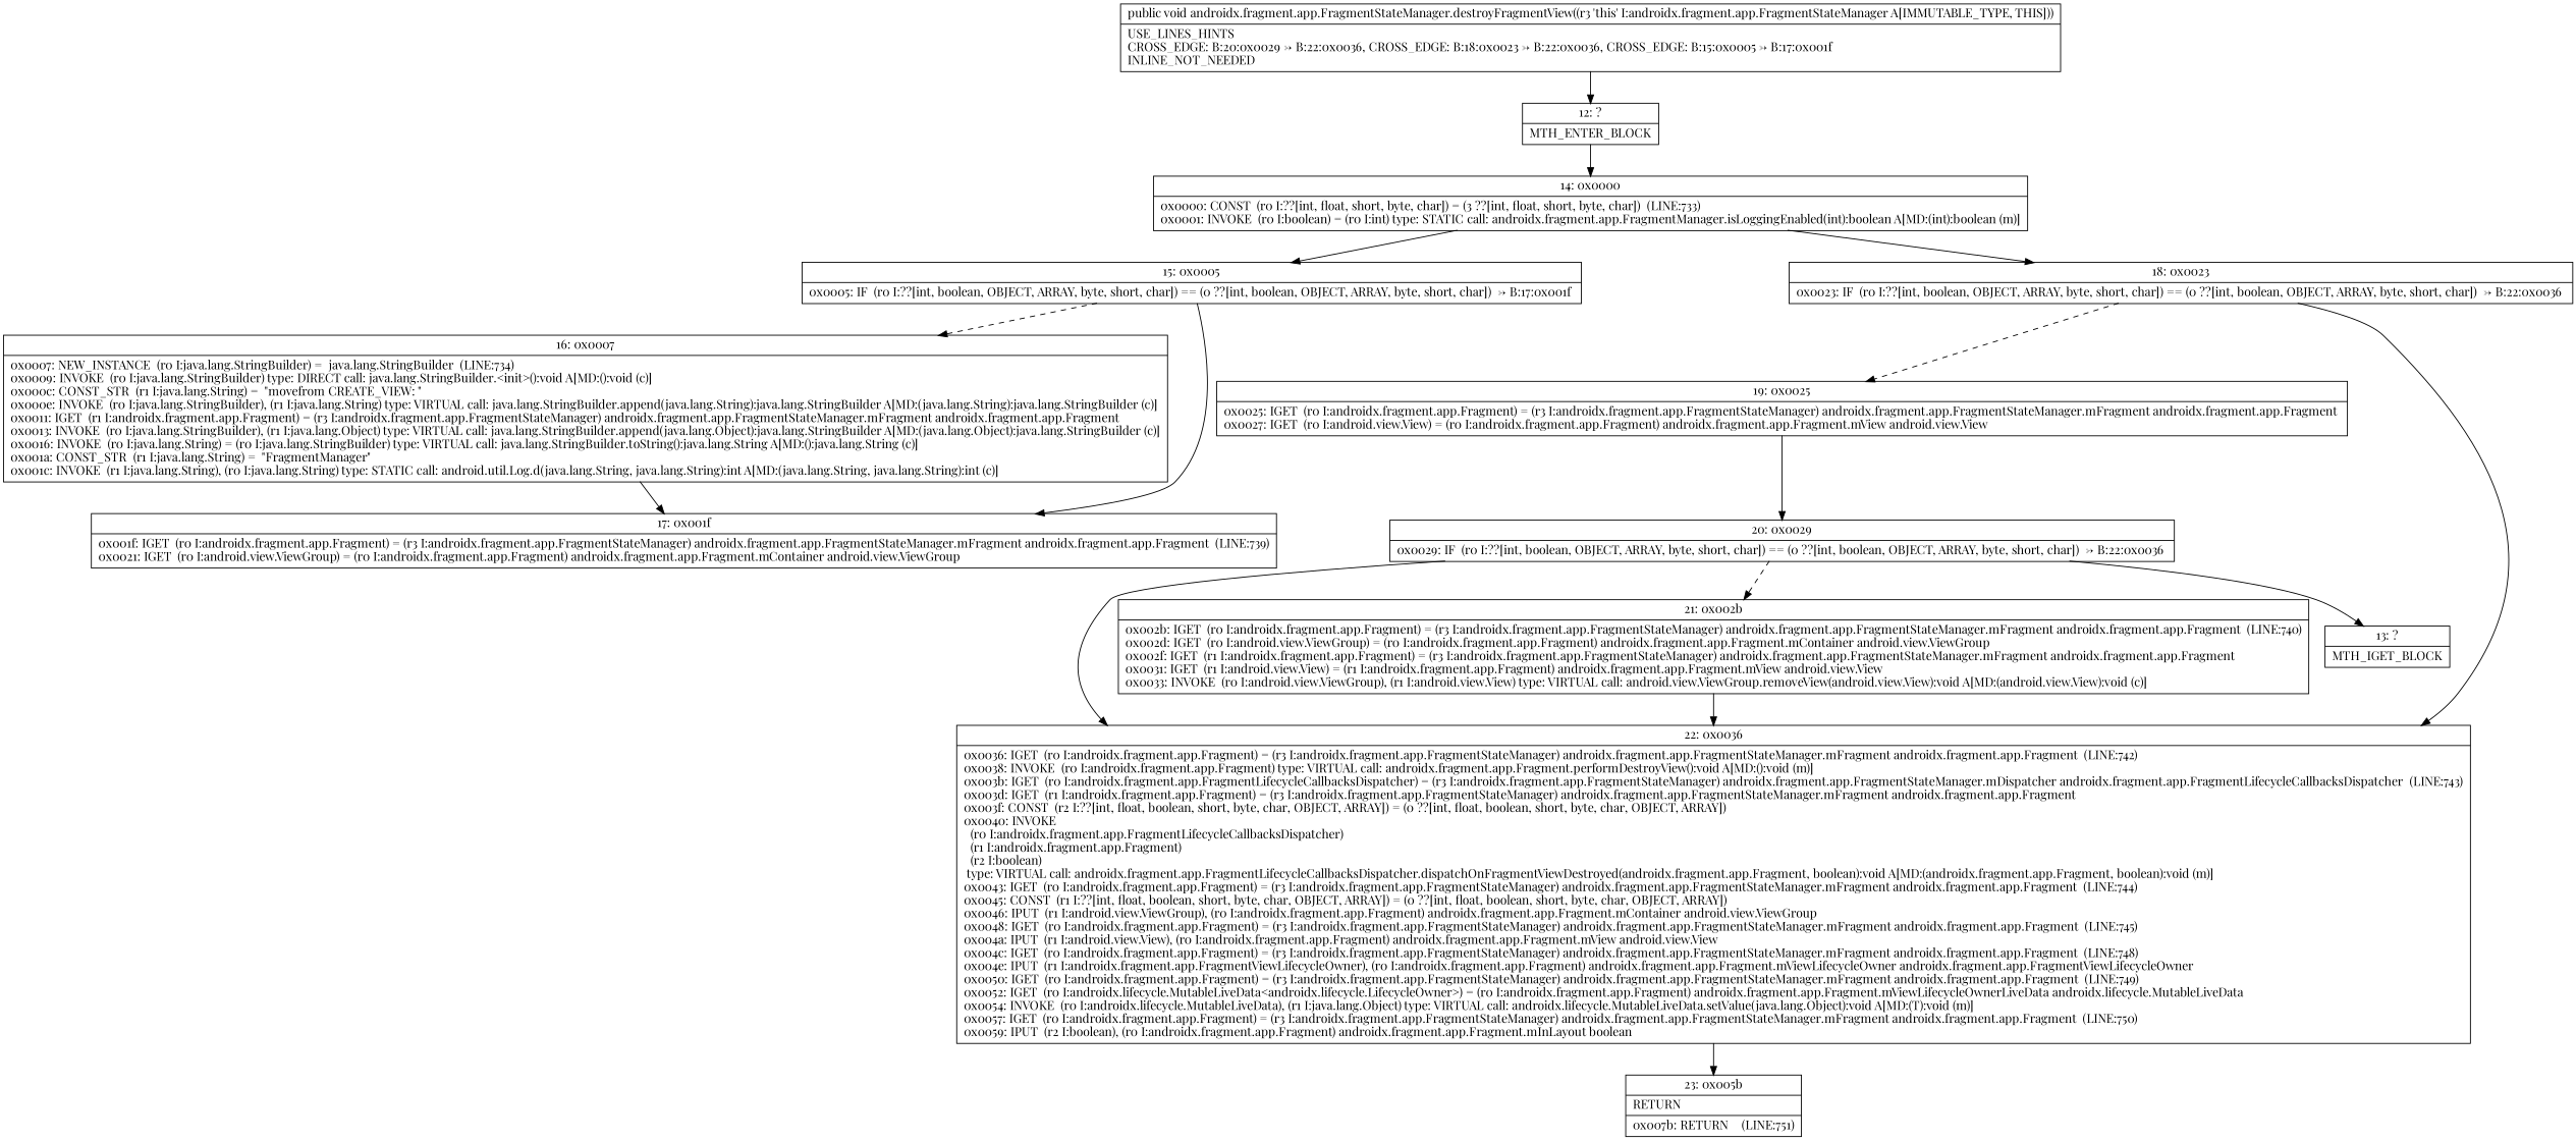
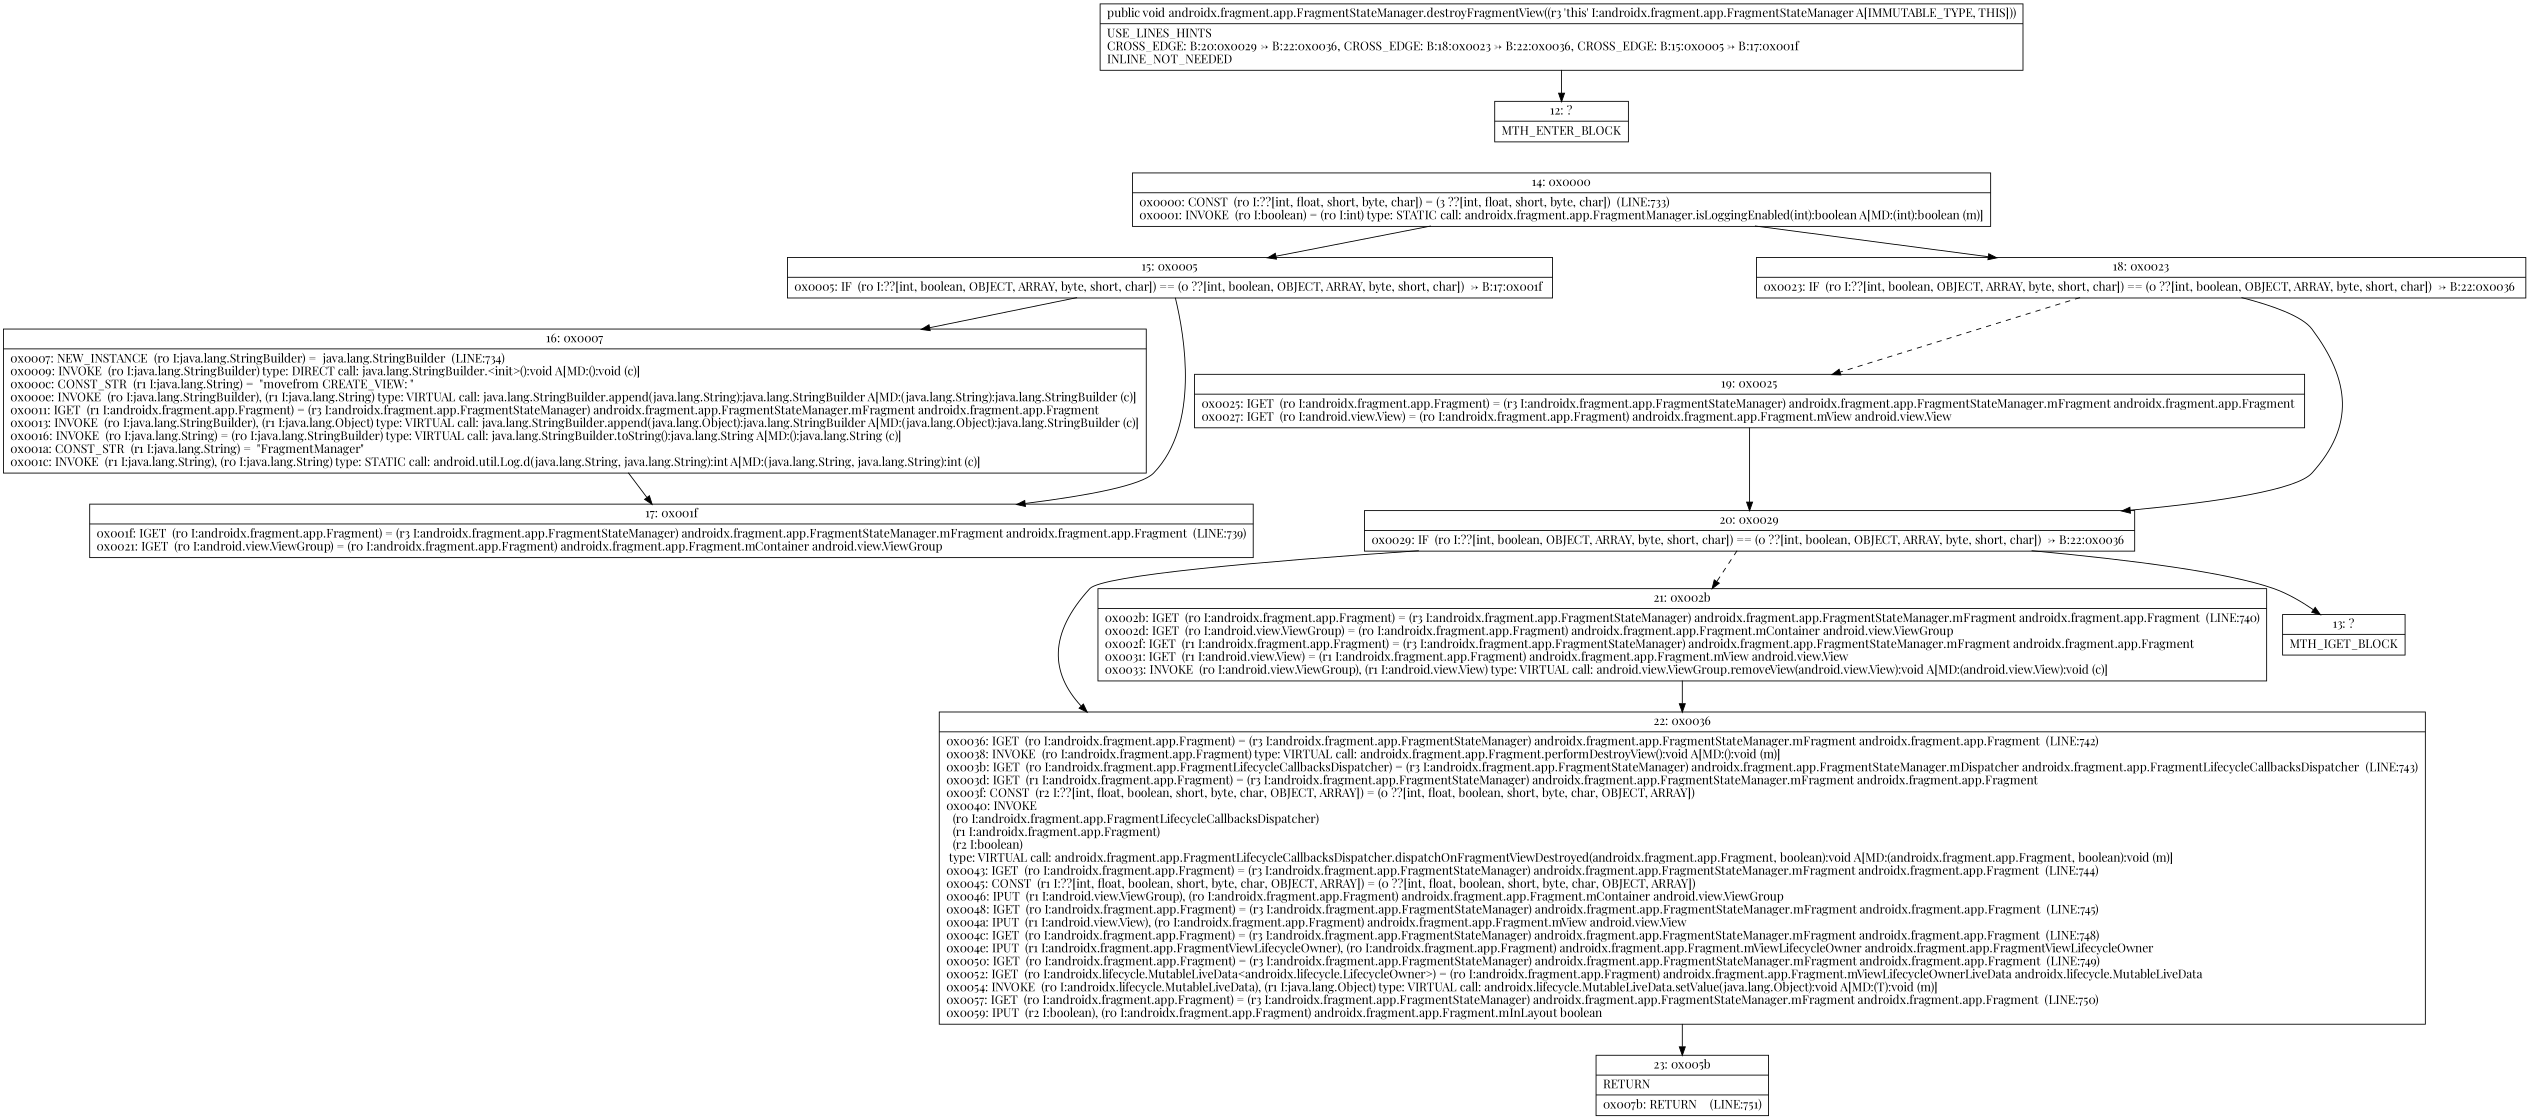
  digraph {
    fontname="Playfair Display"
    node [fontname="Playfair Display" shape=record]
    edge [fontname="Playfair Display"]
    n1 [label="{12\:\ ?|MTH_ENTER_BLOCK\l}"]
    n2 [label="{14\:\ 0x0000|0x0000: CONST  (r0 I:??[int, float, short, byte, char]) = (3 ??[int, float, short, byte, char])  (LINE:733)\l0x0001: INVOKE  (r0 I:boolean) = (r0 I:int) type: STATIC call: androidx.fragment.app.FragmentManager.isLoggingEnabled(int):boolean A[MD:(int):boolean (m)]\l}"]
    n3 [label="{15\:\ 0x0005|0x0005: IF  (r0 I:??[int, boolean, OBJECT, ARRAY, byte, short, char]) == (0 ??[int, boolean, OBJECT, ARRAY, byte, short, char])  \-\> B:17:0x001f \l}"]
    n4 [label="{18\:\ 0x0023|0x0023: IF  (r0 I:??[int, boolean, OBJECT, ARRAY, byte, short, char]) == (0 ??[int, boolean, OBJECT, ARRAY, byte, short, char])  \-\> B:22:0x0036 \l}"]
    n5 [label="{16\:\ 0x0007|0x0007: NEW_INSTANCE  (r0 I:java.lang.StringBuilder) =  java.lang.StringBuilder  (LINE:734)\l0x0009: INVOKE  (r0 I:java.lang.StringBuilder) type: DIRECT call: java.lang.StringBuilder.\<init\>():void A[MD:():void (c)]\l0x000c: CONST_STR  (r1 I:java.lang.String) =  \"movefrom CREATE_VIEW: \" \l0x000e: INVOKE  (r0 I:java.lang.StringBuilder), (r1 I:java.lang.String) type: VIRTUAL call: java.lang.StringBuilder.append(java.lang.String):java.lang.StringBuilder A[MD:(java.lang.String):java.lang.StringBuilder (c)]\l0x0011: IGET  (r1 I:androidx.fragment.app.Fragment) = (r3 I:androidx.fragment.app.FragmentStateManager) androidx.fragment.app.FragmentStateManager.mFragment androidx.fragment.app.Fragment \l0x0013: INVOKE  (r0 I:java.lang.StringBuilder), (r1 I:java.lang.Object) type: VIRTUAL call: java.lang.StringBuilder.append(java.lang.Object):java.lang.StringBuilder A[MD:(java.lang.Object):java.lang.StringBuilder (c)]\l0x0016: INVOKE  (r0 I:java.lang.String) = (r0 I:java.lang.StringBuilder) type: VIRTUAL call: java.lang.StringBuilder.toString():java.lang.String A[MD:():java.lang.String (c)]\l0x001a: CONST_STR  (r1 I:java.lang.String) =  \"FragmentManager\" \l0x001c: INVOKE  (r1 I:java.lang.String), (r0 I:java.lang.String) type: STATIC call: android.util.Log.d(java.lang.String, java.lang.String):int A[MD:(java.lang.String, java.lang.String):int (c)]\l}"]
    n6 [label="{17\:\ 0x001f|0x001f: IGET  (r0 I:androidx.fragment.app.Fragment) = (r3 I:androidx.fragment.app.FragmentStateManager) androidx.fragment.app.FragmentStateManager.mFragment androidx.fragment.app.Fragment  (LINE:739)\l0x0021: IGET  (r0 I:android.view.ViewGroup) = (r0 I:androidx.fragment.app.Fragment) androidx.fragment.app.Fragment.mContainer android.view.ViewGroup \l}"]
    n7 [label="{19\:\ 0x0025|0x0025: IGET  (r0 I:androidx.fragment.app.Fragment) = (r3 I:androidx.fragment.app.FragmentStateManager) androidx.fragment.app.FragmentStateManager.mFragment androidx.fragment.app.Fragment \l0x0027: IGET  (r0 I:android.view.View) = (r0 I:androidx.fragment.app.Fragment) androidx.fragment.app.Fragment.mView android.view.View \l}"]
    n8 [label="{22\:\ 0x0036|0x0036: IGET  (r0 I:androidx.fragment.app.Fragment) = (r3 I:androidx.fragment.app.FragmentStateManager) androidx.fragment.app.FragmentStateManager.mFragment androidx.fragment.app.Fragment  (LINE:742)\l0x0038: INVOKE  (r0 I:androidx.fragment.app.Fragment) type: VIRTUAL call: androidx.fragment.app.Fragment.performDestroyView():void A[MD:():void (m)]\l0x003b: IGET  (r0 I:androidx.fragment.app.FragmentLifecycleCallbacksDispatcher) = (r3 I:androidx.fragment.app.FragmentStateManager) androidx.fragment.app.FragmentStateManager.mDispatcher androidx.fragment.app.FragmentLifecycleCallbacksDispatcher  (LINE:743)\l0x003d: IGET  (r1 I:androidx.fragment.app.Fragment) = (r3 I:androidx.fragment.app.FragmentStateManager) androidx.fragment.app.FragmentStateManager.mFragment androidx.fragment.app.Fragment \l0x003f: CONST  (r2 I:??[int, float, boolean, short, byte, char, OBJECT, ARRAY]) = (0 ??[int, float, boolean, short, byte, char, OBJECT, ARRAY]) \l0x0040: INVOKE  \l  (r0 I:androidx.fragment.app.FragmentLifecycleCallbacksDispatcher)\l  (r1 I:androidx.fragment.app.Fragment)\l  (r2 I:boolean)\l type: VIRTUAL call: androidx.fragment.app.FragmentLifecycleCallbacksDispatcher.dispatchOnFragmentViewDestroyed(androidx.fragment.app.Fragment, boolean):void A[MD:(androidx.fragment.app.Fragment, boolean):void (m)]\l0x0043: IGET  (r0 I:androidx.fragment.app.Fragment) = (r3 I:androidx.fragment.app.FragmentStateManager) androidx.fragment.app.FragmentStateManager.mFragment androidx.fragment.app.Fragment  (LINE:744)\l0x0045: CONST  (r1 I:??[int, float, boolean, short, byte, char, OBJECT, ARRAY]) = (0 ??[int, float, boolean, short, byte, char, OBJECT, ARRAY]) \l0x0046: IPUT  (r1 I:android.view.ViewGroup), (r0 I:androidx.fragment.app.Fragment) androidx.fragment.app.Fragment.mContainer android.view.ViewGroup \l0x0048: IGET  (r0 I:androidx.fragment.app.Fragment) = (r3 I:androidx.fragment.app.FragmentStateManager) androidx.fragment.app.FragmentStateManager.mFragment androidx.fragment.app.Fragment  (LINE:745)\l0x004a: IPUT  (r1 I:android.view.View), (r0 I:androidx.fragment.app.Fragment) androidx.fragment.app.Fragment.mView android.view.View \l0x004c: IGET  (r0 I:androidx.fragment.app.Fragment) = (r3 I:androidx.fragment.app.FragmentStateManager) androidx.fragment.app.FragmentStateManager.mFragment androidx.fragment.app.Fragment  (LINE:748)\l0x004e: IPUT  (r1 I:androidx.fragment.app.FragmentViewLifecycleOwner), (r0 I:androidx.fragment.app.Fragment) androidx.fragment.app.Fragment.mViewLifecycleOwner androidx.fragment.app.FragmentViewLifecycleOwner \l0x0050: IGET  (r0 I:androidx.fragment.app.Fragment) = (r3 I:androidx.fragment.app.FragmentStateManager) androidx.fragment.app.FragmentStateManager.mFragment androidx.fragment.app.Fragment  (LINE:749)\l0x0052: IGET  (r0 I:androidx.lifecycle.MutableLiveData\<androidx.lifecycle.LifecycleOwner\>) = (r0 I:androidx.fragment.app.Fragment) androidx.fragment.app.Fragment.mViewLifecycleOwnerLiveData androidx.lifecycle.MutableLiveData \l0x0054: INVOKE  (r0 I:androidx.lifecycle.MutableLiveData), (r1 I:java.lang.Object) type: VIRTUAL call: androidx.lifecycle.MutableLiveData.setValue(java.lang.Object):void A[MD:(T):void (m)]\l0x0057: IGET  (r0 I:androidx.fragment.app.Fragment) = (r3 I:androidx.fragment.app.FragmentStateManager) androidx.fragment.app.FragmentStateManager.mFragment androidx.fragment.app.Fragment  (LINE:750)\l0x0059: IPUT  (r2 I:boolean), (r0 I:androidx.fragment.app.Fragment) androidx.fragment.app.Fragment.mInLayout boolean \l}"]
    n9 [label="{20\:\ 0x0029|0x0029: IF  (r0 I:??[int, boolean, OBJECT, ARRAY, byte, short, char]) == (0 ??[int, boolean, OBJECT, ARRAY, byte, short, char])  \-\> B:22:0x0036 \l}"]
    n10 [label="{23\:\ 0x005b|RETURN\l|0x007b: RETURN    (LINE:751)\l}"]
    n11 [label="{21\:\ 0x002b|0x002b: IGET  (r0 I:androidx.fragment.app.Fragment) = (r3 I:androidx.fragment.app.FragmentStateManager) androidx.fragment.app.FragmentStateManager.mFragment androidx.fragment.app.Fragment  (LINE:740)\l0x002d: IGET  (r0 I:android.view.ViewGroup) = (r0 I:androidx.fragment.app.Fragment) androidx.fragment.app.Fragment.mContainer android.view.ViewGroup \l0x002f: IGET  (r1 I:androidx.fragment.app.Fragment) = (r3 I:androidx.fragment.app.FragmentStateManager) androidx.fragment.app.FragmentStateManager.mFragment androidx.fragment.app.Fragment \l0x0031: IGET  (r1 I:android.view.View) = (r1 I:androidx.fragment.app.Fragment) androidx.fragment.app.Fragment.mView android.view.View \l0x0033: INVOKE  (r0 I:android.view.ViewGroup), (r1 I:android.view.View) type: VIRTUAL call: android.view.ViewGroup.removeView(android.view.View):void A[MD:(android.view.View):void (c)]\l}"]
    n12 [label="{13\:\ ?|MTH_IGET_BLOCK\l}"]
    n13 [label="{public void androidx.fragment.app.FragmentStateManager.destroyFragmentView((r3 'this' I:androidx.fragment.app.FragmentStateManager A[IMMUTABLE_TYPE, THIS]))  | USE_LINES_HINTS\lCROSS_EDGE: B:20:0x0029 \-\> B:22:0x0036, CROSS_EDGE: B:18:0x0023 \-\> B:22:0x0036, CROSS_EDGE: B:15:0x0005 \-\> B:17:0x001f\lINLINE_NOT_NEEDED\l}"]
-   n1 -> n2
    n2 -> n3
    n2 -> n4
-   n3 -> n5 [style=dashed]
+   n3 -> n5 [style=solid]
    n3 -> n6
    n4 -> n7 [style=dashed]
-   n4 -> n8
+   n4 -> n9
    n5 -> n6
    n7 -> n9
    n8 -> n10
    n9 -> n8
    n9 -> n11 [style=dashed]
    n9 -> n12
    n11 -> n8
    n13 -> n1
  }
